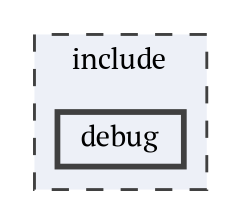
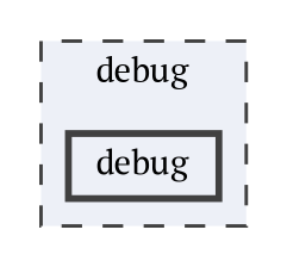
  digraph {
    compound=true
    fontname="PT Serif"
    n1 [color=grey25 fillcolor="#edf0f7" fontname="PT Serif" fontsize=10 height=0.2 label=debug shape=box style="filled,bold" width=0.4]
    subgraph cluster_1 {
      bgcolor="#edf0f7"
      fontsize=10
-     label=include
+     label=debug
      pencolor=grey25
      style="filled,dashed"
      n1
    }
  }
